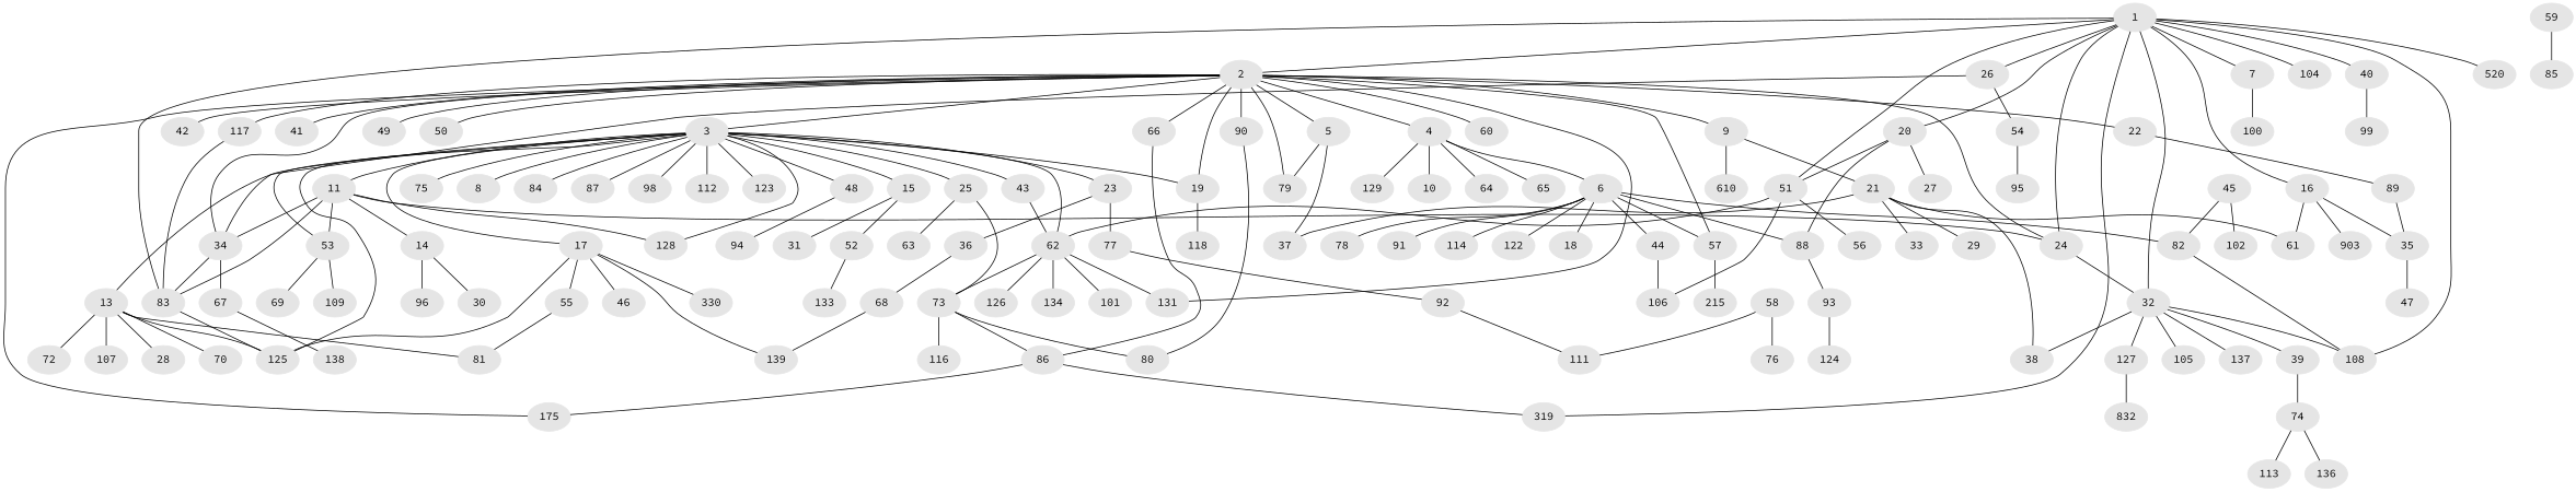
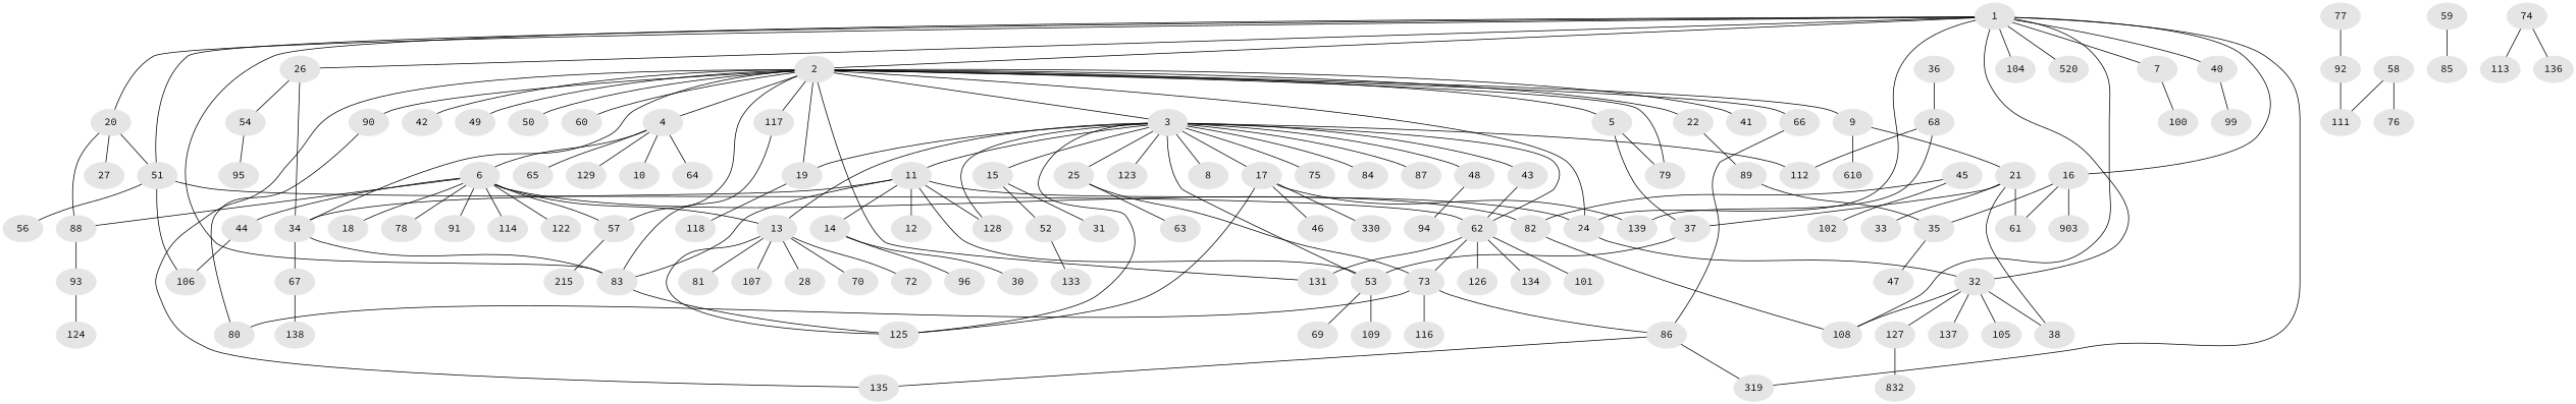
  graph {
    fontname="Source Code Pro"
    node [color=gray90 fontname="Source Code Pro" style=filled]
    edge [fontname="Source Code Pro"]
    1
    2
    7
    16
    20
    24
    26
    32
    40
    51
    83
    104
    108
    n14 [label=319]
    n15 [label=520]
    3
    4
    5
    9
    19
    22
    34
    41
    42
    49
    50
    57
    60
    66
    79
    90
    117
    131
-   135 [label=175]
+   135
    100
    35
    61
    n38 [label=903]
    88
    27
    54
    38
-   39
    105
    127
    137
    99
    62
    106
    56
    125
    8
    11
    13
    15
    17
-   23
    25
    43
    48
    53
    75
    84
    87
-   98
    112
    123
    128
    6
    10
    64
    65
    129
    37
    21
    n76 [label=610]
    118
    89
    67
    n80 [label=215]
    86
    80
+   12
    14
    28
    70
    72
    81
    107
    31
    52
    46
-   55
    n94 [label=330]
    139
    36
    77
    63
    73
    94
    69
    109
    59
    85
    101
    126
    134
    18
    44
    78
    82
    91
    114
    122
    93
-   29
    33
    30
    96
    45
    102
    133
    47
    58
    76
    111
    68
    92
    116
    95
    74
    n132 [label=832]
    138
    113
    136
    124
    1 -- 2
    1 -- 7
    1 -- 16
    1 -- 20
    1 -- 24
    1 -- 26
    1 -- 32
    1 -- 40
    1 -- 51
    1 -- 83
    1 -- 104
    1 -- 108
    1 -- n14
    1 -- n15
    2 -- 24
    2 -- 3
    2 -- 4
    2 -- 5
    2 -- 9
    2 -- 19
    2 -- 22
    2 -- 34
    2 -- 41
    2 -- 42
    2 -- 49
    2 -- 50
    2 -- 57
    2 -- 60
    2 -- 66
    2 -- 79
    2 -- 90
    2 -- 117
    2 -- 131
    2 -- 135
    7 -- 100
    16 -- 35
    16 -- 61
    16 -- n38
    20 -- 51
    20 -- 88
    20 -- 27
    24 -- 32
    26 -- 34
    26 -- 54
    32 -- 108
    32 -- 38
-   32 -- 39
    32 -- 105
    32 -- 127
    32 -- 137
    40 -- 99
    51 -- 62
    51 -- 106
    51 -- 56
    83 -- 125
    3 -- 19
    3 -- 62
    3 -- 125
    3 -- 8
    3 -- 11
    3 -- 13
    3 -- 15
    3 -- 17
-   3 -- 23
    3 -- 25
    3 -- 43
    3 -- 48
    3 -- 53
    3 -- 75
    3 -- 84
    3 -- 87
-   3 -- 98
    3 -- 112
    3 -- 123
    3 -- 128
    4 -- 6
    4 -- 10
    4 -- 64
    4 -- 65
    4 -- 129
    5 -- 79
    5 -- 37
    9 -- 21
    9 -- n76
    19 -- 118
    22 -- 89
    34 -- 83
    34 -- 67
    57 -- n80
    66 -- 86
    90 -- 80
    117 -- 83
    35 -- 47
    88 -- 93
    54 -- 95
-   39 -- 74
    127 -- n132
    62 -- 131
    62 -- 73
    62 -- 101
    62 -- 126
    62 -- 134
    11 -- 24
    11 -- 83
    11 -- 34
    11 -- 53
    11 -- 128
+   11 -- 12
    11 -- 14
    13 -- 125
    13 -- 28
    13 -- 70
    13 -- 72
    13 -- 81
    13 -- 107
    15 -- 31
    15 -- 52
    17 -- 125
    17 -- 46
-   17 -- 55
    17 -- n94
    17 -- 139
-   23 -- 36
-   23 -- 77
    25 -- 63
    25 -- 73
    43 -- 62
    48 -- 94
    53 -- 69
    53 -- 109
    6 -- 57
    6 -- 88
+   6 -- 13
    6 -- 18
    6 -- 44
    6 -- 78
    6 -- 82
    6 -- 91
    6 -- 114
    6 -- 122
+   37 -- 53
    21 -- 61
    21 -- 38
    21 -- 37
-   21 -- 29
    21 -- 33
    89 -- 35
    67 -- 138
    86 -- n14
    86 -- 135
    14 -- 30
    14 -- 96
    52 -- 133
-   55 -- 81
    36 -- 68
    77 -- 92
    73 -- 86
    73 -- 80
    73 -- 116
    59 -- 85
    44 -- 106
    82 -- 108
    93 -- 124
    45 -- 82
    45 -- 102
    58 -- 76
    58 -- 111
+   68 -- 112
    68 -- 139
    92 -- 111
    74 -- 113
    74 -- 136
  }
